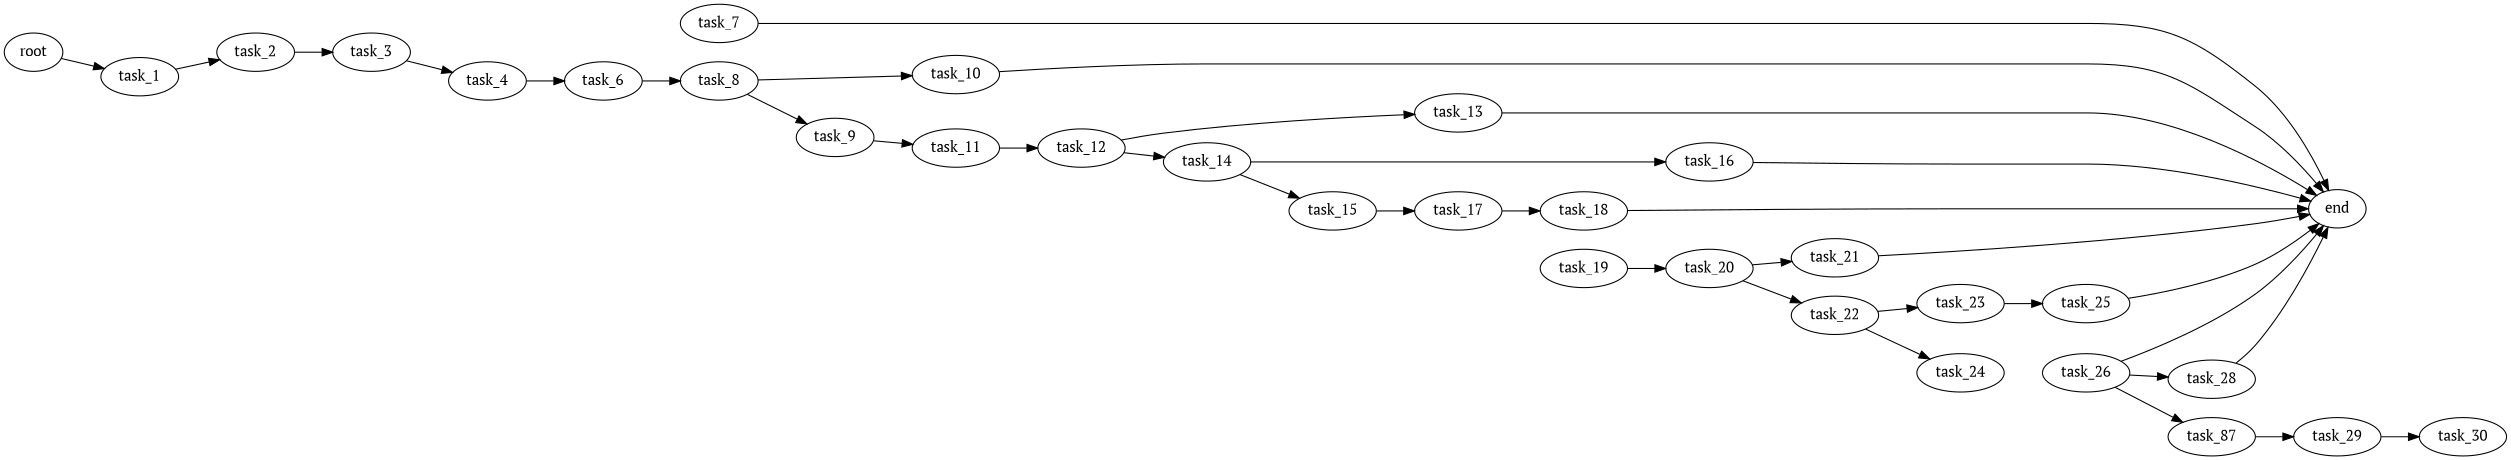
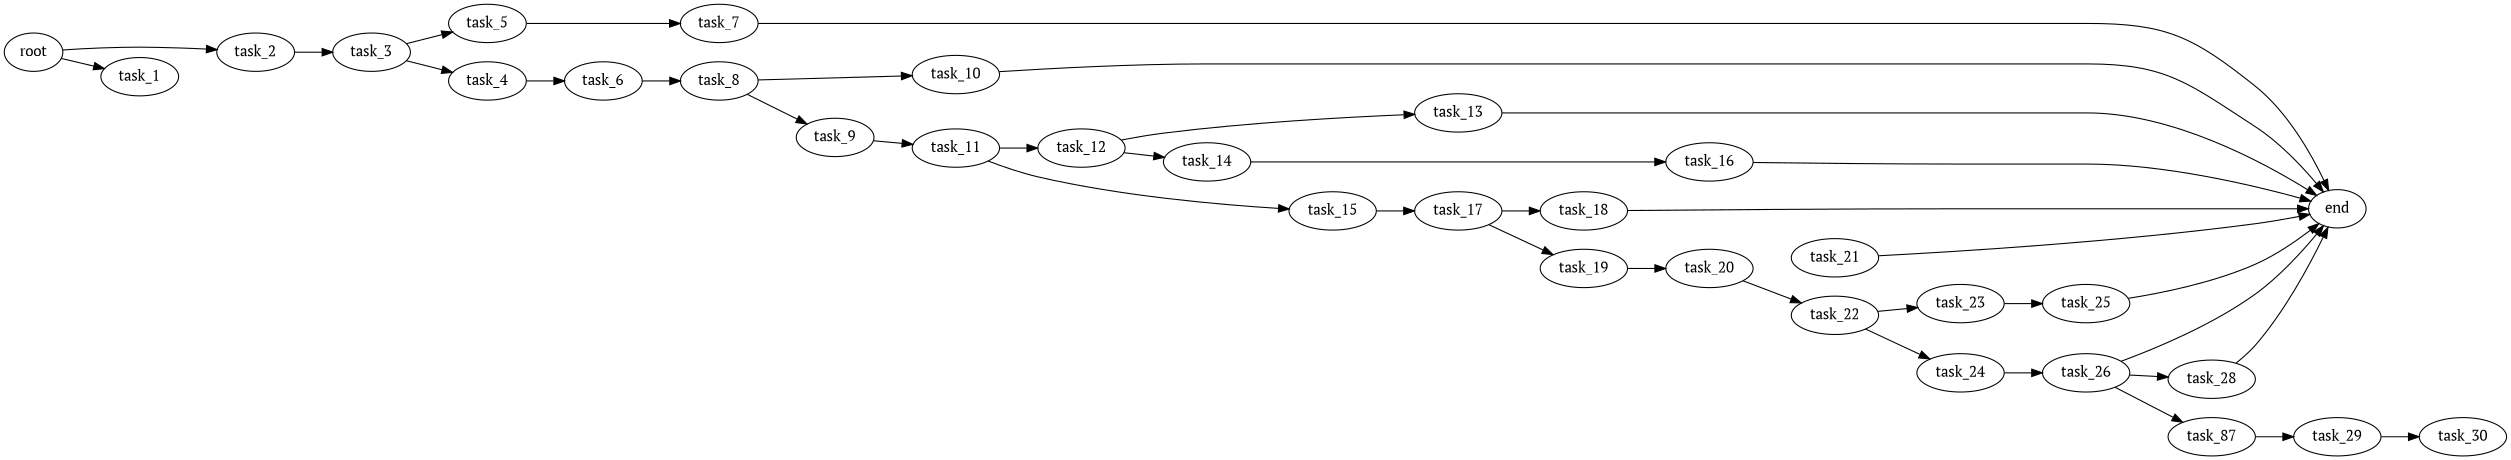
  digraph {
    fontname="PT Serif"
    rankdir=LR
    node [fontname="PT Serif"]
    edge [fontname="PT Serif"]
    root
    task_1
    task_2
    task_3
    task_4
+   task_5
    task_6
    task_7
    task_8
    end
    task_9
    task_10
    task_11
    task_12
    task_13
    task_14
    task_15
    task_16
    task_17
    task_18
    task_19
    task_20
    task_21
    task_22
    task_23
    task_24
    task_25
    task_26
    n29 [label=task_87]
    task_28
    task_29
    task_30
    root -> task_1
-   task_1 -> task_2
+   root -> task_2
    task_2 -> task_3
    task_3 -> task_4
+   task_3 -> task_5
    task_4 -> task_6
+   task_5 -> task_7
    task_6 -> task_8
    task_7 -> end
    task_8 -> task_9
    task_8 -> task_10
    task_9 -> task_11
    task_10 -> end
    task_11 -> task_12
    task_12 -> task_13
    task_12 -> task_14
    task_13 -> end
-   task_14 -> task_15
+   task_11 -> task_15
    task_14 -> task_16
    task_15 -> task_17
    task_16 -> end
    task_17 -> task_18
+   task_17 -> task_19
    task_18 -> end
    task_19 -> task_20
-   task_20 -> task_21
    task_20 -> task_22
    task_21 -> end
    task_22 -> task_23
    task_22 -> task_24
    task_23 -> task_25
+   task_24 -> task_26
    task_25 -> end
    task_26 -> end
    task_26 -> n29
    task_26 -> task_28
    n29 -> task_29
    task_28 -> end
    task_29 -> task_30
  }
